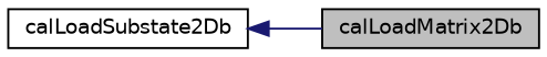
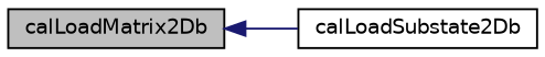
  digraph {
    rankdir=LR
    node [color=black fontname=Helvetica fontsize=10 shape=record style=filled]
    n1 [fillcolor=grey75 fontcolor=black height=0.2 label=calLoadMatrix2Db width=0.4]
    n2 [fillcolor=white height=0.2 label=calLoadSubstate2Db width=0.4]
-   n2 -> n1 [color=midnightblue dir=back fontname=Helvetica fontsize=10 labelfontname=Helvetica labelfontsize=10 style=solid]
+   n1 -> n2 [color=midnightblue dir=back fontname=Helvetica fontsize=10 labelfontname=Helvetica labelfontsize=10 style=solid]
  }
